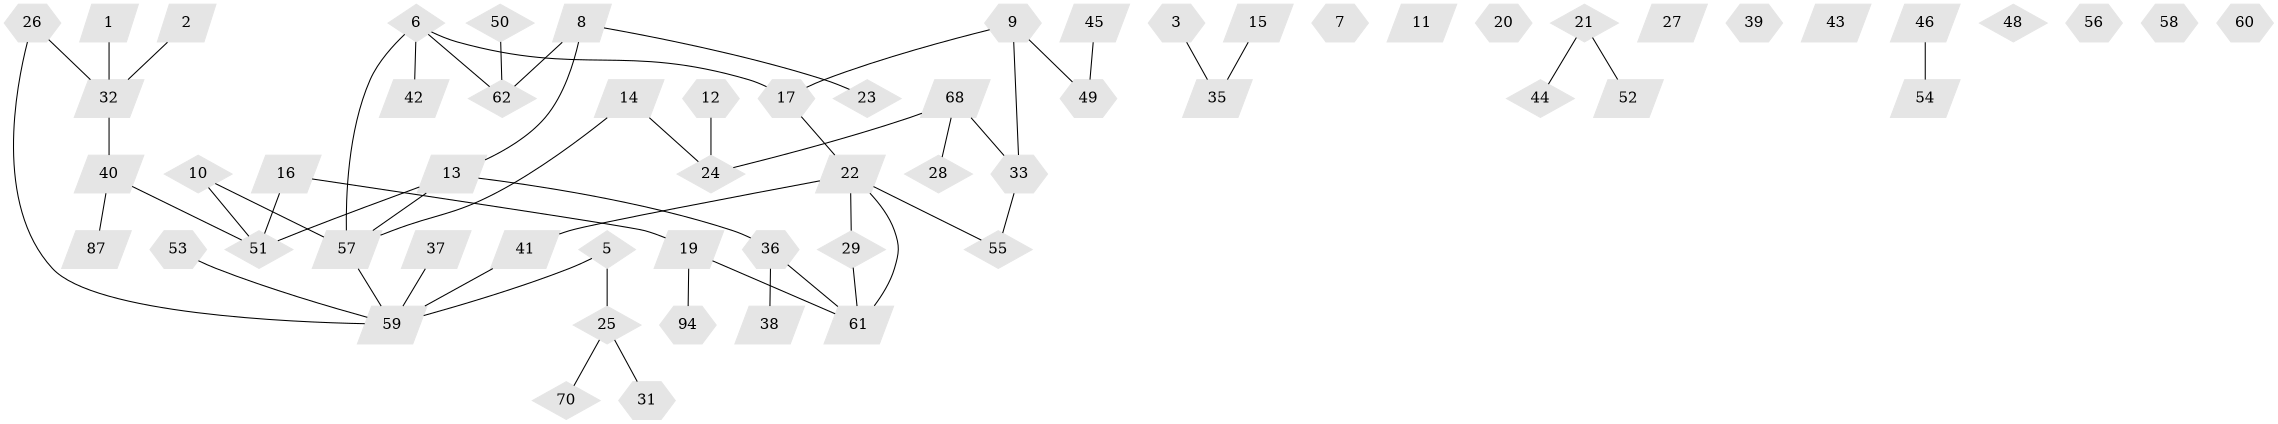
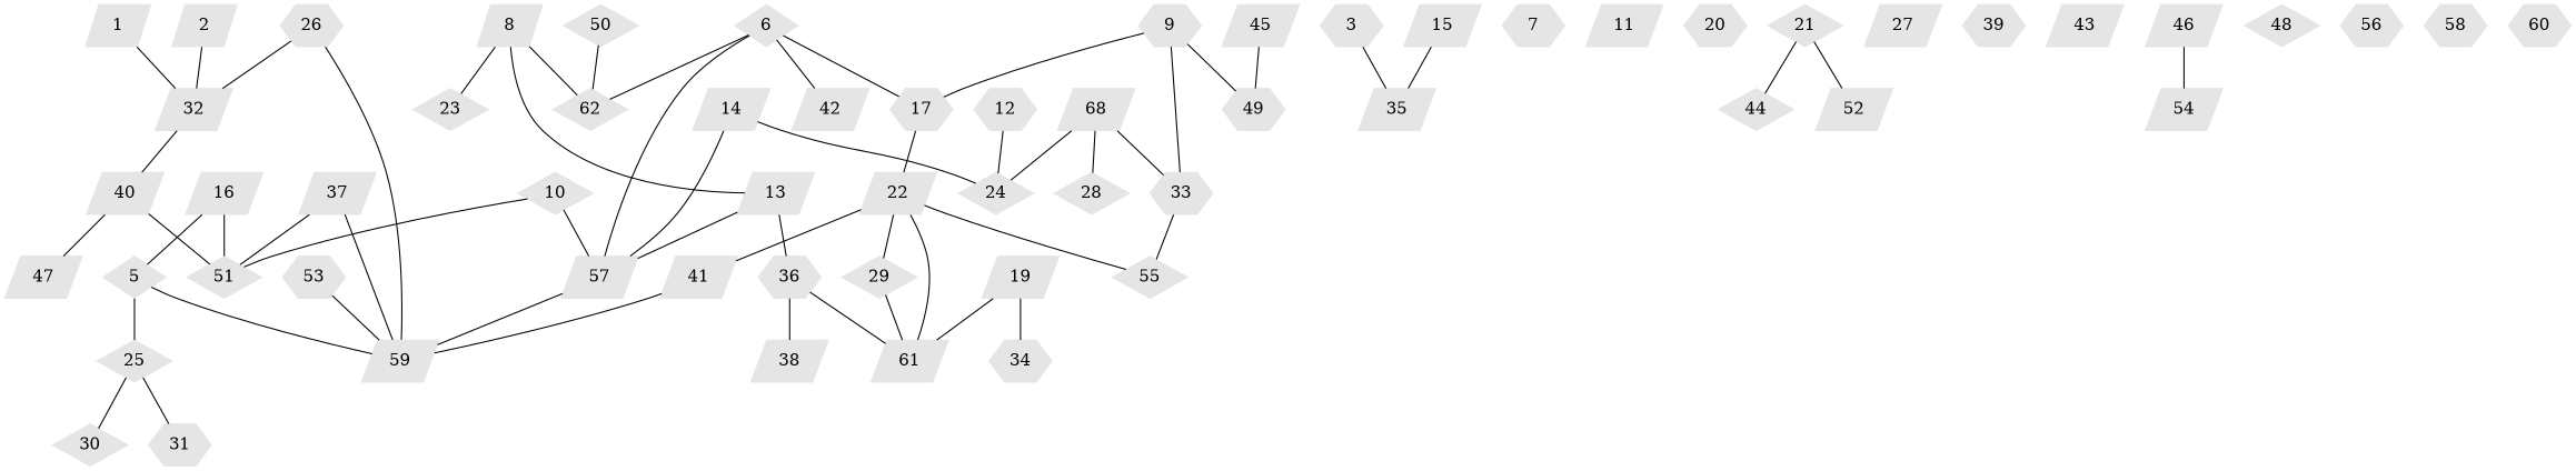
  graph {
    node [color=gray90 shape=parallelogram style=filled]
    1
    32
    40
    2
    3 [shape=hexagon]
    35
    5 [shape=diamond]
    25 [shape=diamond]
    59
-   30 [shape=diamond label=70]
+   30 [shape=diamond]
    31 [shape=hexagon]
    6 [shape=diamond]
    42
    57
    62 [shape=diamond]
    17 [shape=hexagon]
    22
    61
    29 [shape=diamond]
    41
    55 [shape=diamond]
    7 [shape=hexagon]
    8
    13
    23 [shape=diamond]
    51 [shape=diamond]
    36 [shape=hexagon]
    9 [shape=hexagon]
    33 [shape=hexagon]
    49 [shape=hexagon]
    10 [shape=diamond]
    11
    12 [shape=hexagon]
    24 [shape=diamond]
    38
    14
    15
    16
    19
-   34 [shape=hexagon label=94]
+   34 [shape=hexagon]
    n41 [label=68]
    28 [shape=diamond]
    20 [shape=hexagon]
    21 [shape=diamond]
    44 [shape=diamond]
    52
    26 [shape=hexagon]
    27
-   47 [label=87]
+   47
    37
    39 [shape=hexagon]
    43
    45
    46
    54
    48 [shape=diamond]
    50 [shape=diamond]
    53 [shape=hexagon]
    56 [shape=hexagon]
    58 [shape=hexagon]
    60 [shape=hexagon]
    1 -- 32
    32 -- 40
    40 -- 51
    40 -- 47
    2 -- 32
    3 -- 35
    5 -- 25
    5 -- 59
    25 -- 30
    25 -- 31
    6 -- 42
    6 -- 57
    6 -- 62
    6 -- 17
    57 -- 59
    17 -- 22
    22 -- 61
    22 -- 29
    22 -- 41
    22 -- 55
    29 -- 61
    41 -- 59
    8 -- 62
    8 -- 13
    8 -- 23
    13 -- 57
-   13 -- 51
+   37 -- 51
    13 -- 36
    36 -- 61
    36 -- 38
    9 -- 17
    9 -- 33
    9 -- 49
    33 -- 55
    10 -- 57
    10 -- 51
    12 -- 24
    14 -- 57
    14 -- 24
    15 -- 35
    16 -- 51
-   16 -- 19
+   16 -- 5
    19 -- 61
    19 -- 34
    n41 -- 33
    n41 -- 24
    n41 -- 28
    21 -- 44
    21 -- 52
    26 -- 32
    26 -- 59
    37 -- 59
    45 -- 49
    46 -- 54
    50 -- 62
    53 -- 59
  }
